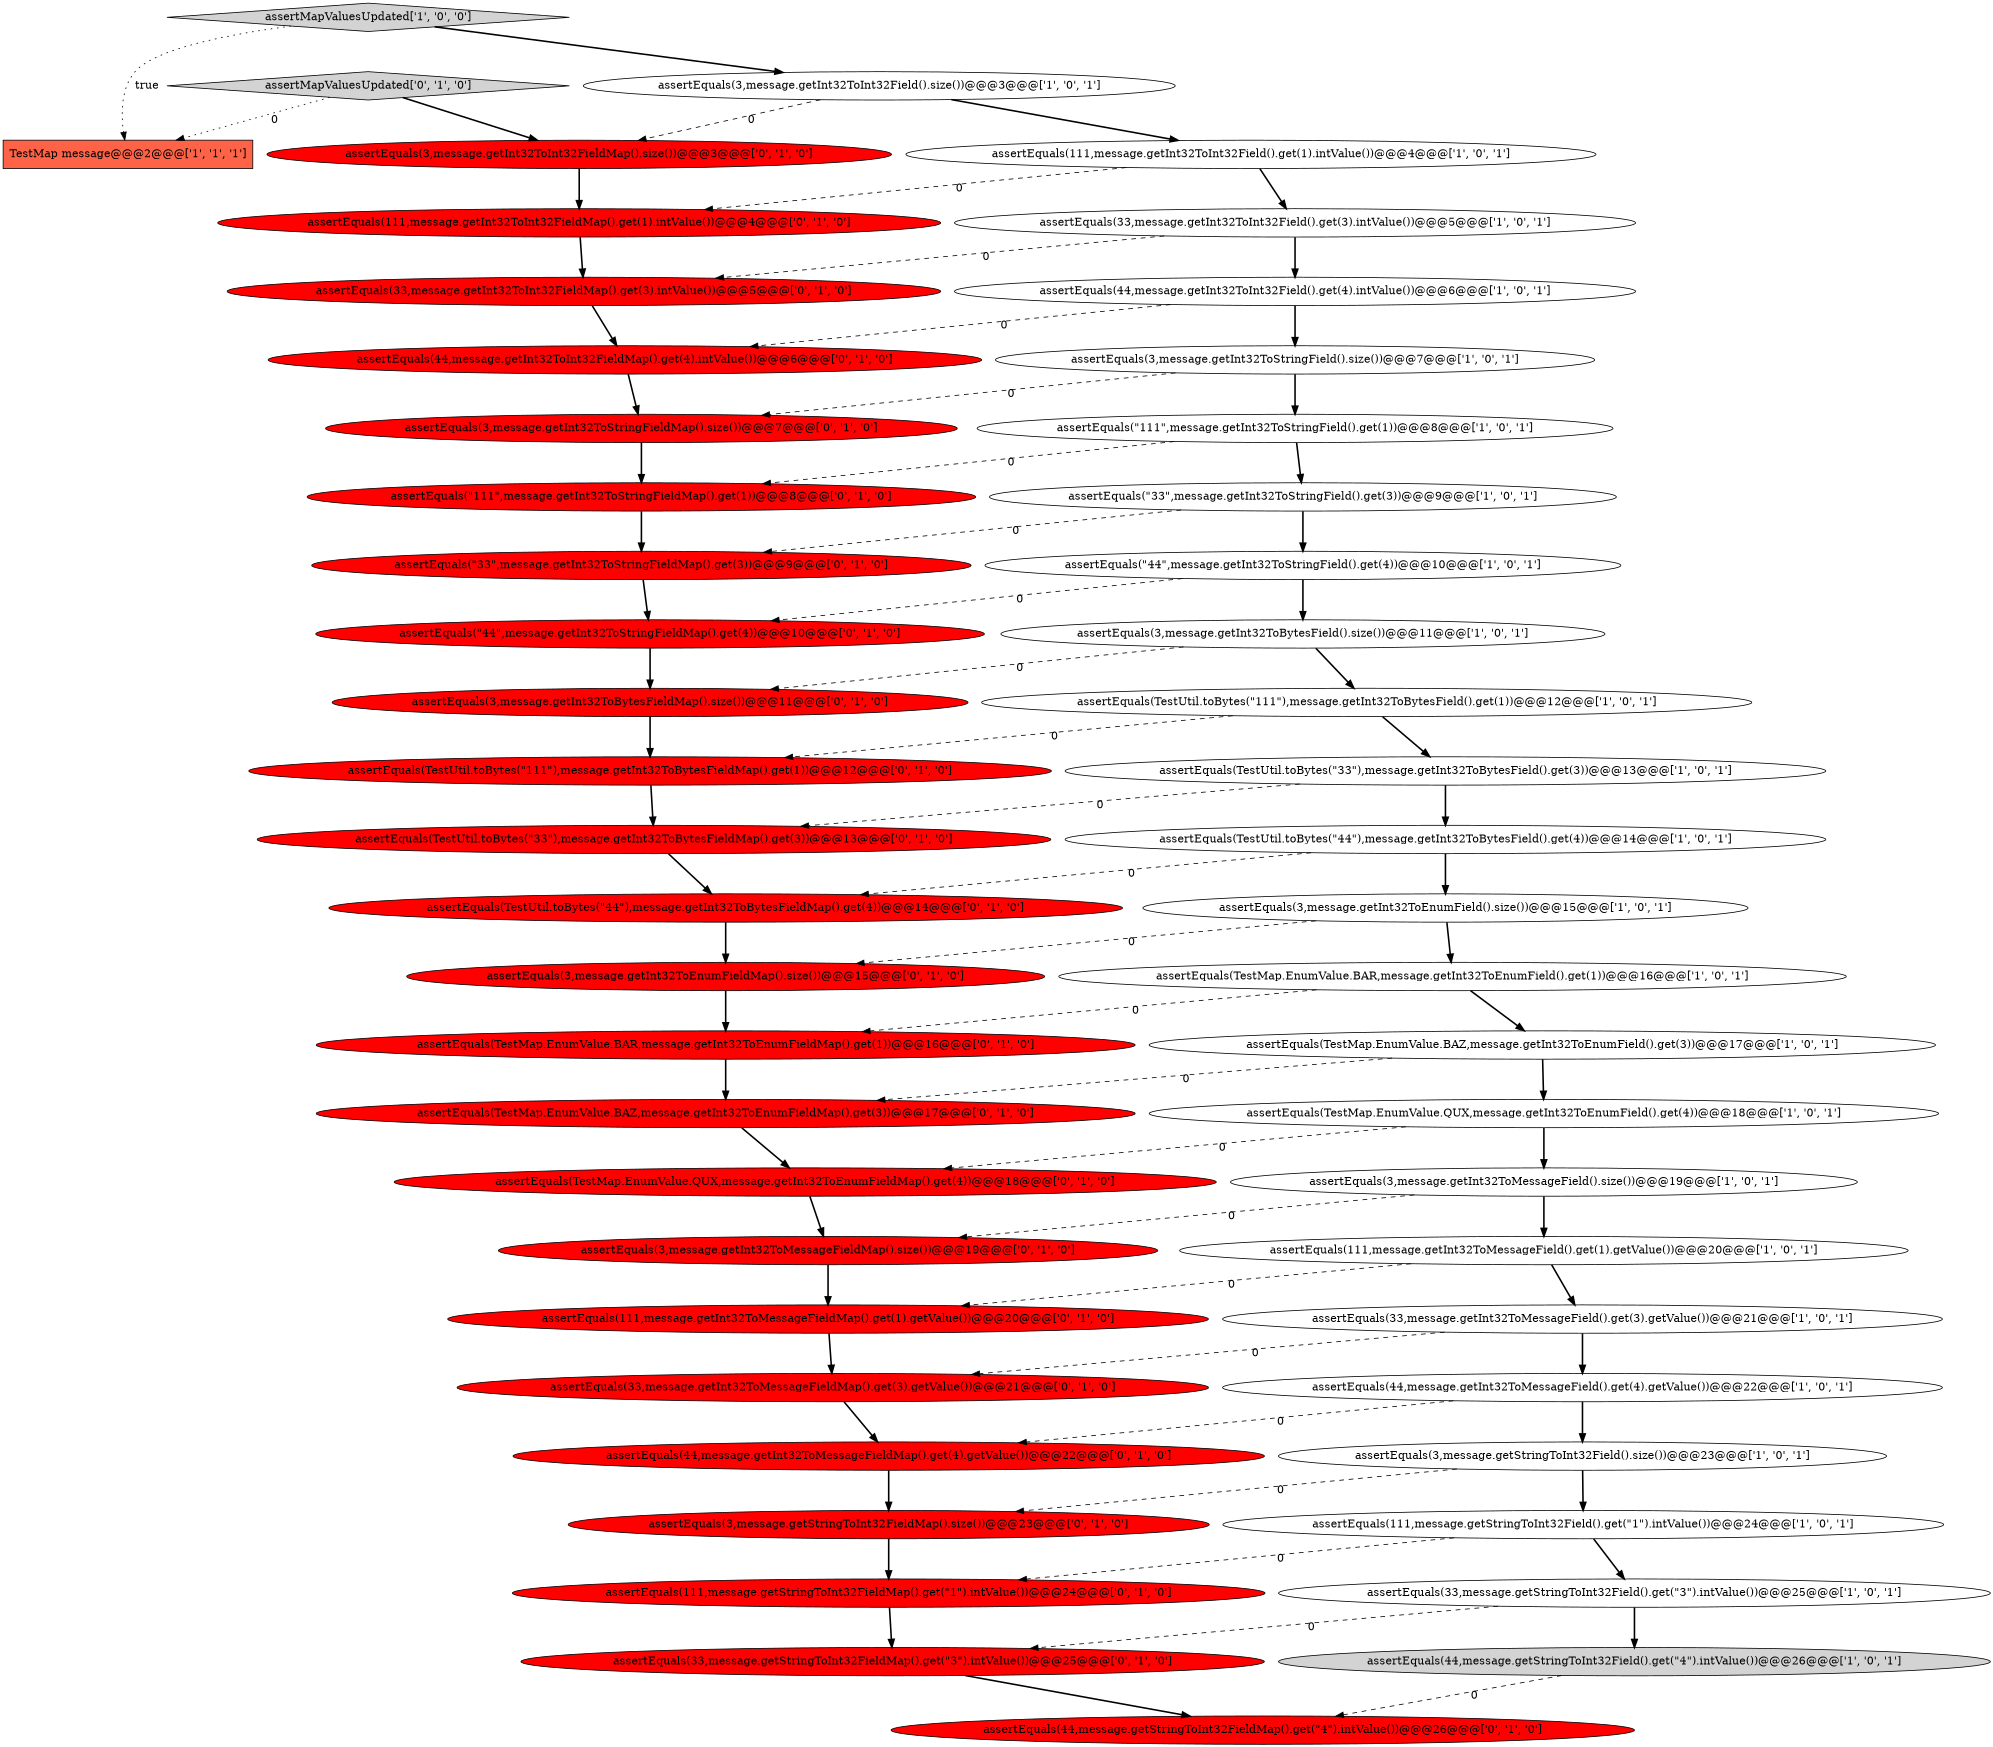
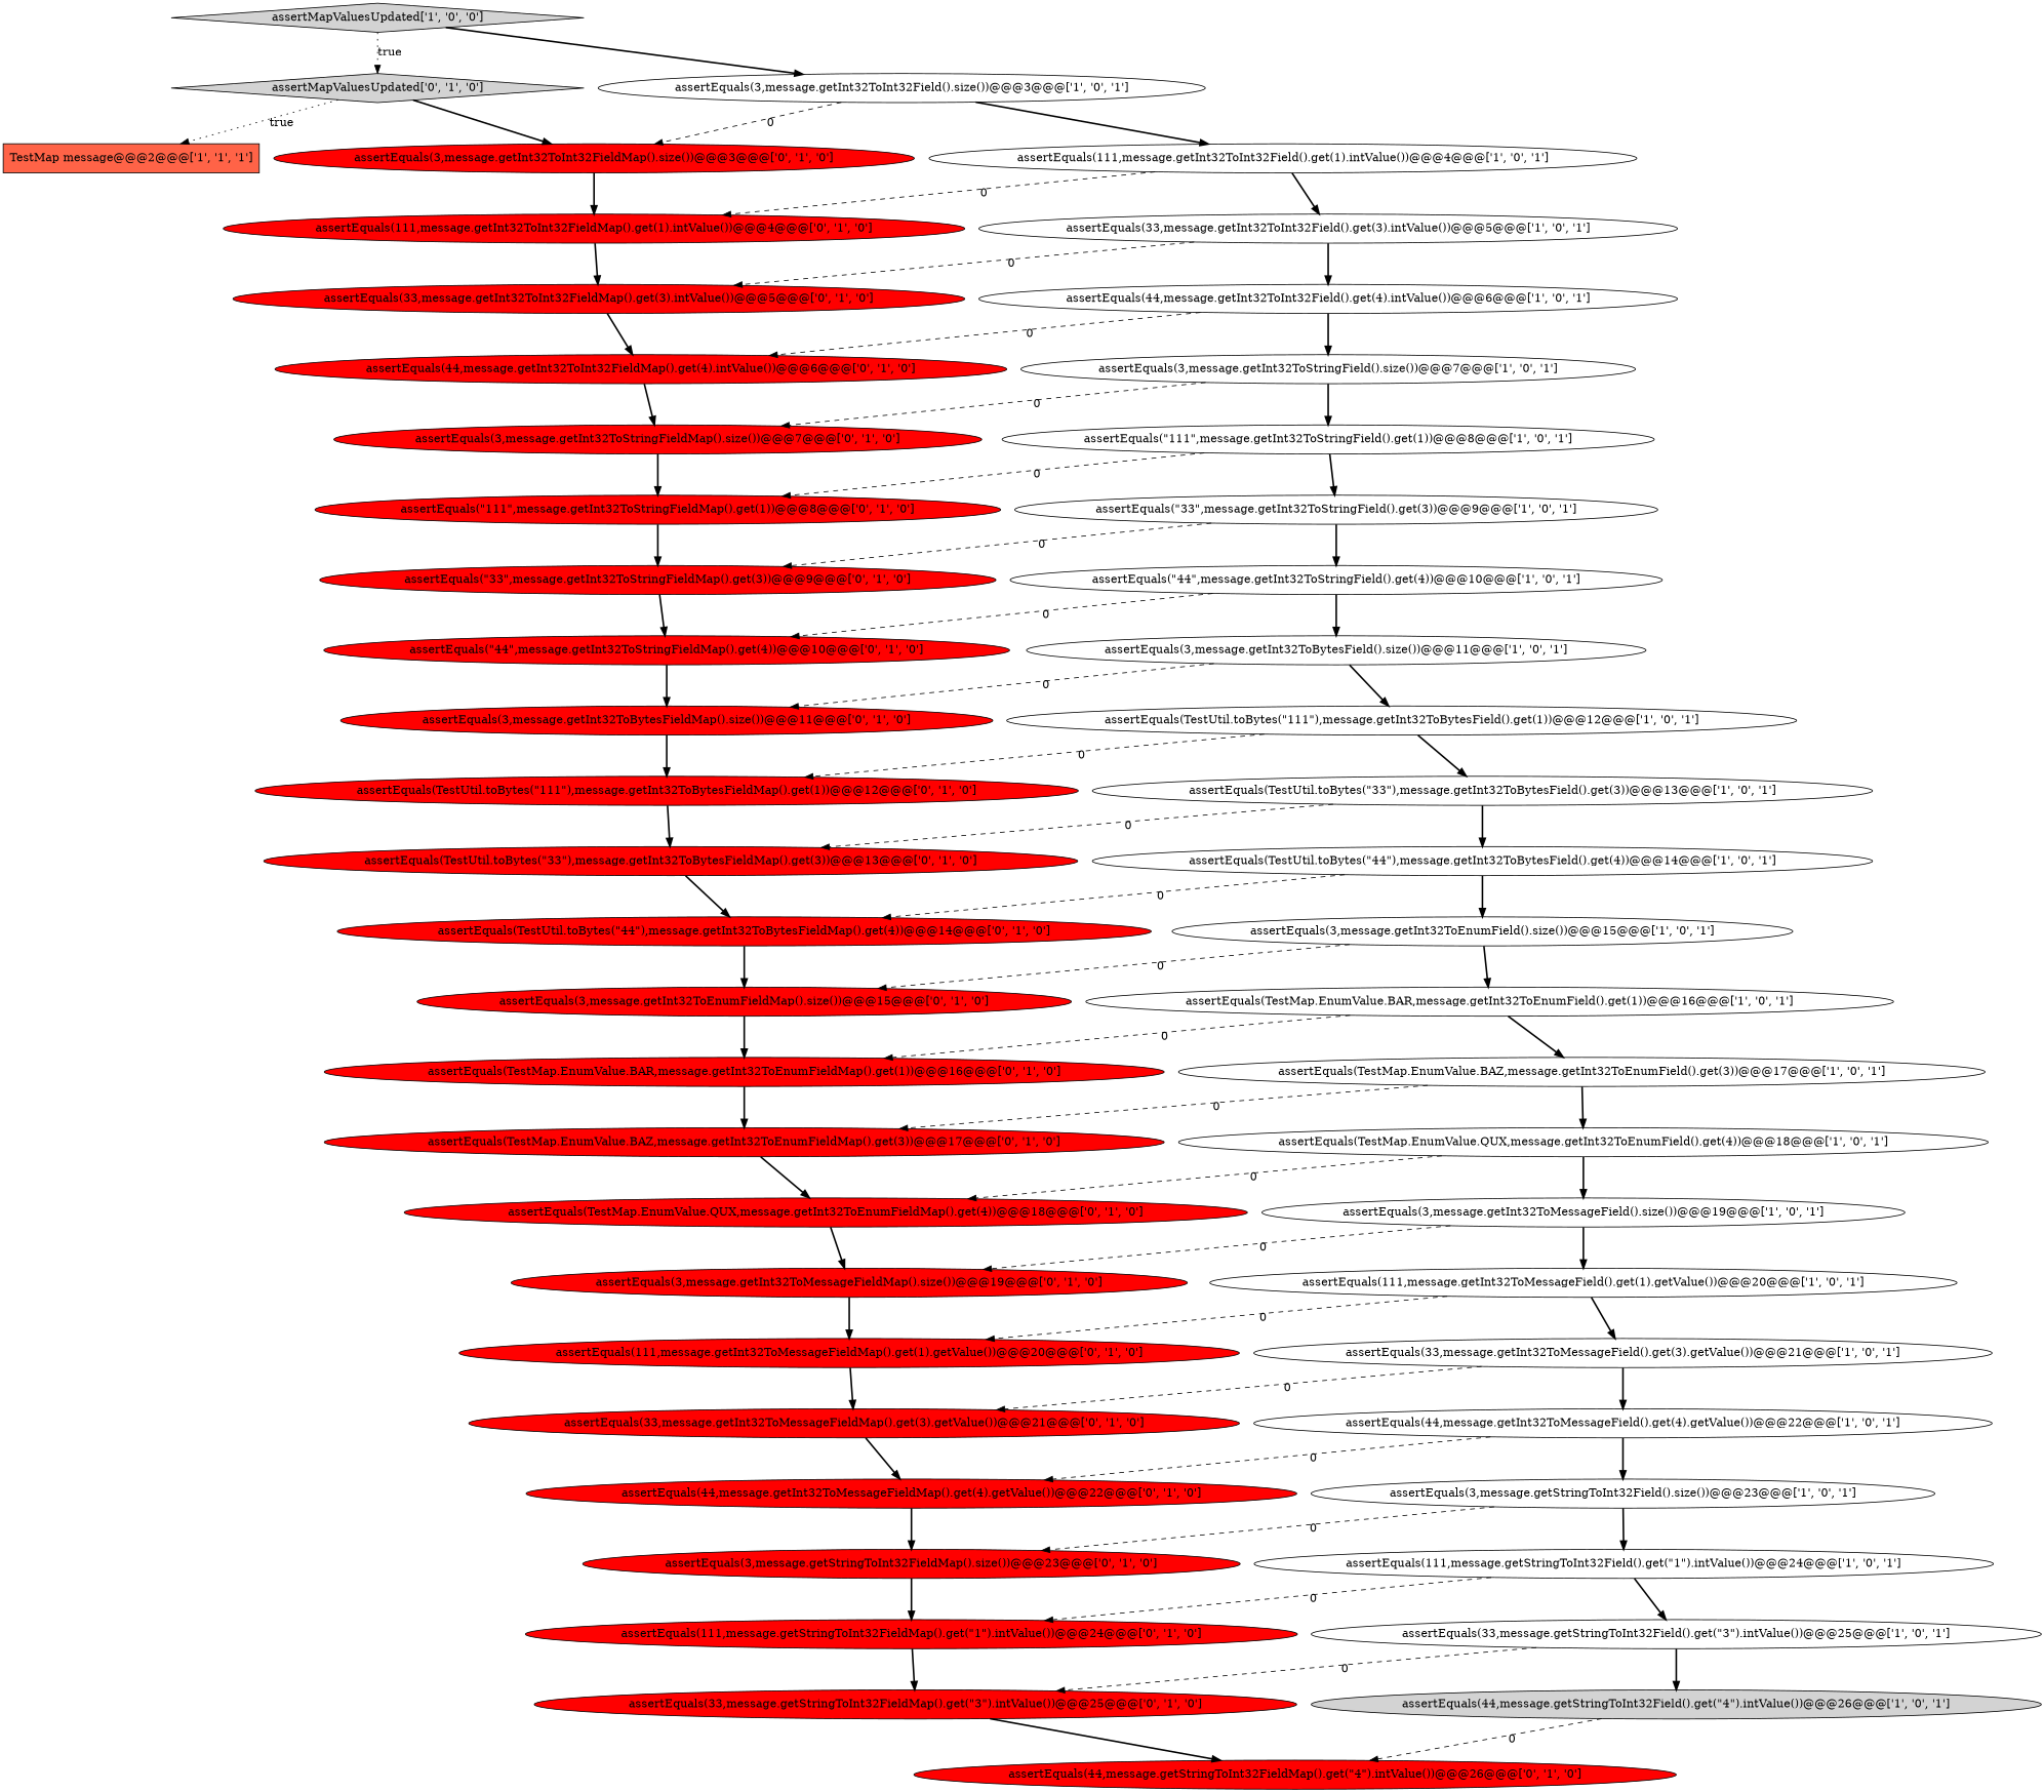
  digraph {
    node [fillcolor=red shape=ellipse style=filled]
    edge [style=bold]
    n1 [fillcolor=white label="assertEquals(3,message.getInt32ToStringField().size())@@@7@@@['1', '0', '1']"]
    n2 [fillcolor=white label="assertEquals(\"111\",message.getInt32ToStringField().get(1))@@@8@@@['1', '0', '1']"]
    n3 [label="assertEquals(3,message.getInt32ToStringFieldMap().size())@@@7@@@['0', '1', '0']"]
    n4 [label="assertEquals(\"111\",message.getInt32ToStringFieldMap().get(1))@@@8@@@['0', '1', '0']"]
    n5 [fillcolor=white label="assertEquals(\"33\",message.getInt32ToStringField().get(3))@@@9@@@['1', '0', '1']"]
    n6 [fillcolor=white label="assertEquals(TestMap.EnumValue.QUX,message.getInt32ToEnumField().get(4))@@@18@@@['1', '0', '1']"]
    n7 [fillcolor=white label="assertEquals(3,message.getInt32ToMessageField().size())@@@19@@@['1', '0', '1']"]
    n8 [label="assertEquals(TestMap.EnumValue.QUX,message.getInt32ToEnumFieldMap().get(4))@@@18@@@['0', '1', '0']"]
    n9 [label="assertEquals(3,message.getInt32ToMessageFieldMap().size())@@@19@@@['0', '1', '0']"]
    n10 [fillcolor=white label="assertEquals(111,message.getInt32ToMessageField().get(1).getValue())@@@20@@@['1', '0', '1']"]
    n11 [fillcolor=white label="assertEquals(33,message.getInt32ToInt32Field().get(3).intValue())@@@5@@@['1', '0', '1']"]
    n12 [label="assertEquals(33,message.getInt32ToInt32FieldMap().get(3).intValue())@@@5@@@['0', '1', '0']"]
    n13 [fillcolor=white label="assertEquals(44,message.getInt32ToInt32Field().get(4).intValue())@@@6@@@['1', '0', '1']"]
    n14 [label="assertEquals(44,message.getInt32ToInt32FieldMap().get(4).intValue())@@@6@@@['0', '1', '0']"]
    n15 [label="assertEquals(3,message.getInt32ToEnumFieldMap().size())@@@15@@@['0', '1', '0']"]
    n16 [label="assertEquals(TestMap.EnumValue.BAR,message.getInt32ToEnumFieldMap().get(1))@@@16@@@['0', '1', '0']"]
    n17 [label="assertEquals(TestMap.EnumValue.BAZ,message.getInt32ToEnumFieldMap().get(3))@@@17@@@['0', '1', '0']"]
    n18 [fillcolor=lightgray label="assertMapValuesUpdated['0', '1', '0']" shape=diamond]
    n19 [fillcolor=tomato label="TestMap message@@@2@@@['1', '1', '1']" shape=box]
    n20 [label="assertEquals(3,message.getInt32ToInt32FieldMap().size())@@@3@@@['0', '1', '0']"]
    n21 [label="assertEquals(111,message.getInt32ToInt32FieldMap().get(1).intValue())@@@4@@@['0', '1', '0']"]
    n22 [label="assertEquals(111,message.getInt32ToMessageFieldMap().get(1).getValue())@@@20@@@['0', '1', '0']"]
    n23 [fillcolor=white label="assertEquals(33,message.getInt32ToMessageField().get(3).getValue())@@@21@@@['1', '0', '1']"]
    n24 [fillcolor=white label="assertEquals(\"44\",message.getInt32ToStringField().get(4))@@@10@@@['1', '0', '1']"]
    n25 [fillcolor=white label="assertEquals(3,message.getInt32ToBytesField().size())@@@11@@@['1', '0', '1']"]
    n26 [label="assertEquals(\"44\",message.getInt32ToStringFieldMap().get(4))@@@10@@@['0', '1', '0']"]
    n27 [label="assertEquals(3,message.getInt32ToBytesFieldMap().size())@@@11@@@['0', '1', '0']"]
    n28 [fillcolor=white label="assertEquals(TestUtil.toBytes(\"111\"),message.getInt32ToBytesField().get(1))@@@12@@@['1', '0', '1']"]
    n29 [label="assertEquals(TestUtil.toBytes(\"111\"),message.getInt32ToBytesFieldMap().get(1))@@@12@@@['0', '1', '0']"]
    n30 [label="assertEquals(TestUtil.toBytes(\"33\"),message.getInt32ToBytesFieldMap().get(3))@@@13@@@['0', '1', '0']"]
    n31 [fillcolor=white label="assertEquals(TestUtil.toBytes(\"33\"),message.getInt32ToBytesField().get(3))@@@13@@@['1', '0', '1']"]
    n32 [fillcolor=white label="assertEquals(111,message.getStringToInt32Field().get(\"1\").intValue())@@@24@@@['1', '0', '1']"]
    n33 [label="assertEquals(111,message.getStringToInt32FieldMap().get(\"1\").intValue())@@@24@@@['0', '1', '0']"]
    n34 [fillcolor=white label="assertEquals(33,message.getStringToInt32Field().get(\"3\").intValue())@@@25@@@['1', '0', '1']"]
    n35 [label="assertEquals(33,message.getStringToInt32FieldMap().get(\"3\").intValue())@@@25@@@['0', '1', '0']"]
    n36 [fillcolor=lightgray label="assertEquals(44,message.getStringToInt32Field().get(\"4\").intValue())@@@26@@@['1', '0', '1']"]
    n37 [label="assertEquals(3,message.getStringToInt32FieldMap().size())@@@23@@@['0', '1', '0']"]
    n38 [label="assertEquals(TestUtil.toBytes(\"44\"),message.getInt32ToBytesFieldMap().get(4))@@@14@@@['0', '1', '0']"]
    n39 [label="assertEquals(\"33\",message.getInt32ToStringFieldMap().get(3))@@@9@@@['0', '1', '0']"]
    n40 [fillcolor=white label="assertEquals(3,message.getInt32ToInt32Field().size())@@@3@@@['1', '0', '1']"]
    n41 [fillcolor=white label="assertEquals(111,message.getInt32ToInt32Field().get(1).intValue())@@@4@@@['1', '0', '1']"]
    n42 [label="assertEquals(33,message.getInt32ToMessageFieldMap().get(3).getValue())@@@21@@@['0', '1', '0']"]
    n43 [fillcolor=white label="assertEquals(3,message.getInt32ToEnumField().size())@@@15@@@['1', '0', '1']"]
    n44 [fillcolor=white label="assertEquals(TestMap.EnumValue.BAR,message.getInt32ToEnumField().get(1))@@@16@@@['1', '0', '1']"]
    n45 [fillcolor=white label="assertEquals(TestMap.EnumValue.BAZ,message.getInt32ToEnumField().get(3))@@@17@@@['1', '0', '1']"]
    n46 [label="assertEquals(44,message.getInt32ToMessageFieldMap().get(4).getValue())@@@22@@@['0', '1', '0']"]
    n47 [fillcolor=lightgray label="assertMapValuesUpdated['1', '0', '0']" shape=diamond]
    n48 [fillcolor=white label="assertEquals(3,message.getStringToInt32Field().size())@@@23@@@['1', '0', '1']"]
    n49 [fillcolor=white label="assertEquals(TestUtil.toBytes(\"44\"),message.getInt32ToBytesField().get(4))@@@14@@@['1', '0', '1']"]
    n50 [label="assertEquals(44,message.getStringToInt32FieldMap().get(\"4\").intValue())@@@26@@@['0', '1', '0']"]
    n51 [fillcolor=white label="assertEquals(44,message.getInt32ToMessageField().get(4).getValue())@@@22@@@['1', '0', '1']"]
    n1 -> n2
    n1 -> n3 [label=0 style=dashed]
    n2 -> n4 [label=0 style=dashed]
    n2 -> n5
    n3 -> n4
    n4 -> n39
    n5 -> n24
    n5 -> n39 [label=0 style=dashed]
    n6 -> n7
    n6 -> n8 [label=0 style=dashed]
    n7 -> n9 [label=0 style=dashed]
    n7 -> n10
    n8 -> n9
    n9 -> n22
    n10 -> n22 [label=0 style=dashed]
    n10 -> n23
    n11 -> n12 [label=0 style=dashed]
    n11 -> n13
    n12 -> n14
    n13 -> n1
    n13 -> n14 [label=0 style=dashed]
    n14 -> n3
    n15 -> n16
    n16 -> n17
    n17 -> n8
-   n18 -> n19 [label=0 style=dotted]
+   n18 -> n19 [label=true style=dotted]
    n18 -> n20
    n20 -> n21
    n21 -> n12
    n22 -> n42
    n23 -> n42 [label=0 style=dashed]
    n23 -> n51
    n24 -> n25
    n24 -> n26 [label=0 style=dashed]
    n25 -> n27 [label=0 style=dashed]
    n25 -> n28
    n26 -> n27
    n27 -> n29
    n28 -> n29 [label=0 style=dashed]
    n28 -> n31
    n29 -> n30
    n30 -> n38
    n31 -> n30 [label=0 style=dashed]
    n31 -> n49
    n32 -> n33 [label=0 style=dashed]
    n32 -> n34
    n33 -> n35
    n34 -> n35 [label=0 style=dashed]
    n34 -> n36
    n35 -> n50
    n36 -> n50 [label=0 style=dashed]
    n37 -> n33
    n38 -> n15
    n39 -> n26
    n40 -> n20 [label=0 style=dashed]
    n40 -> n41
    n41 -> n11
    n41 -> n21 [label=0 style=dashed]
    n42 -> n46
    n43 -> n15 [label=0 style=dashed]
    n43 -> n44
    n44 -> n16 [label=0 style=dashed]
    n44 -> n45
    n45 -> n6
    n45 -> n17 [label=0 style=dashed]
    n46 -> n37
-   n47 -> n19 [label=true style=dotted]
+   n47 -> n18 [label=true style=dotted]
    n47 -> n40
    n48 -> n32
    n48 -> n37 [label=0 style=dashed]
    n49 -> n38 [label=0 style=dashed]
    n49 -> n43
    n51 -> n46 [label=0 style=dashed]
    n51 -> n48
  }
